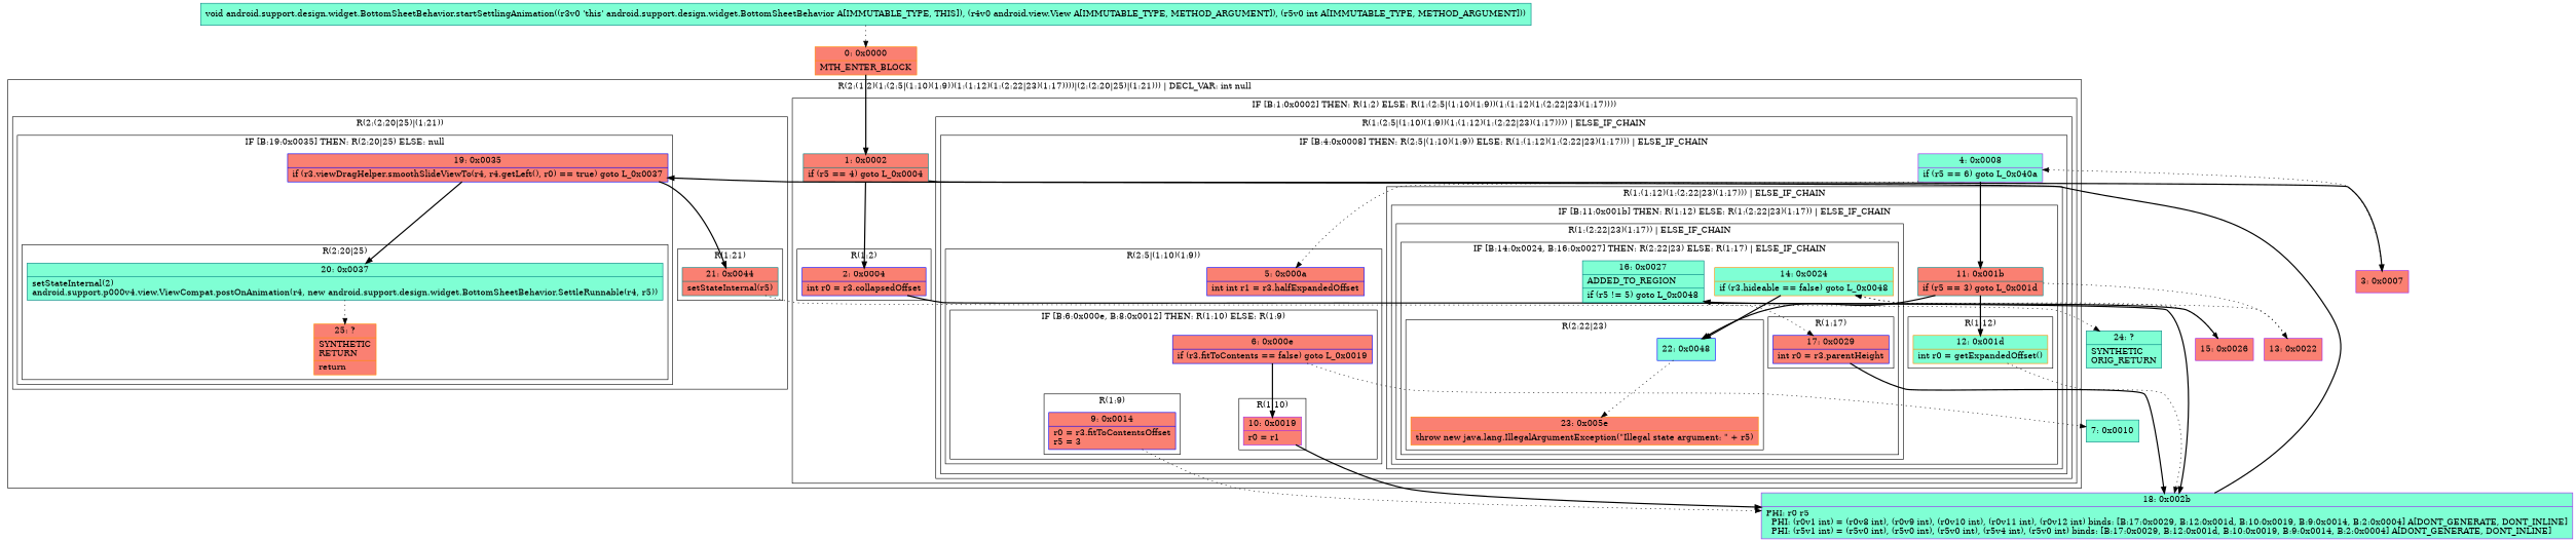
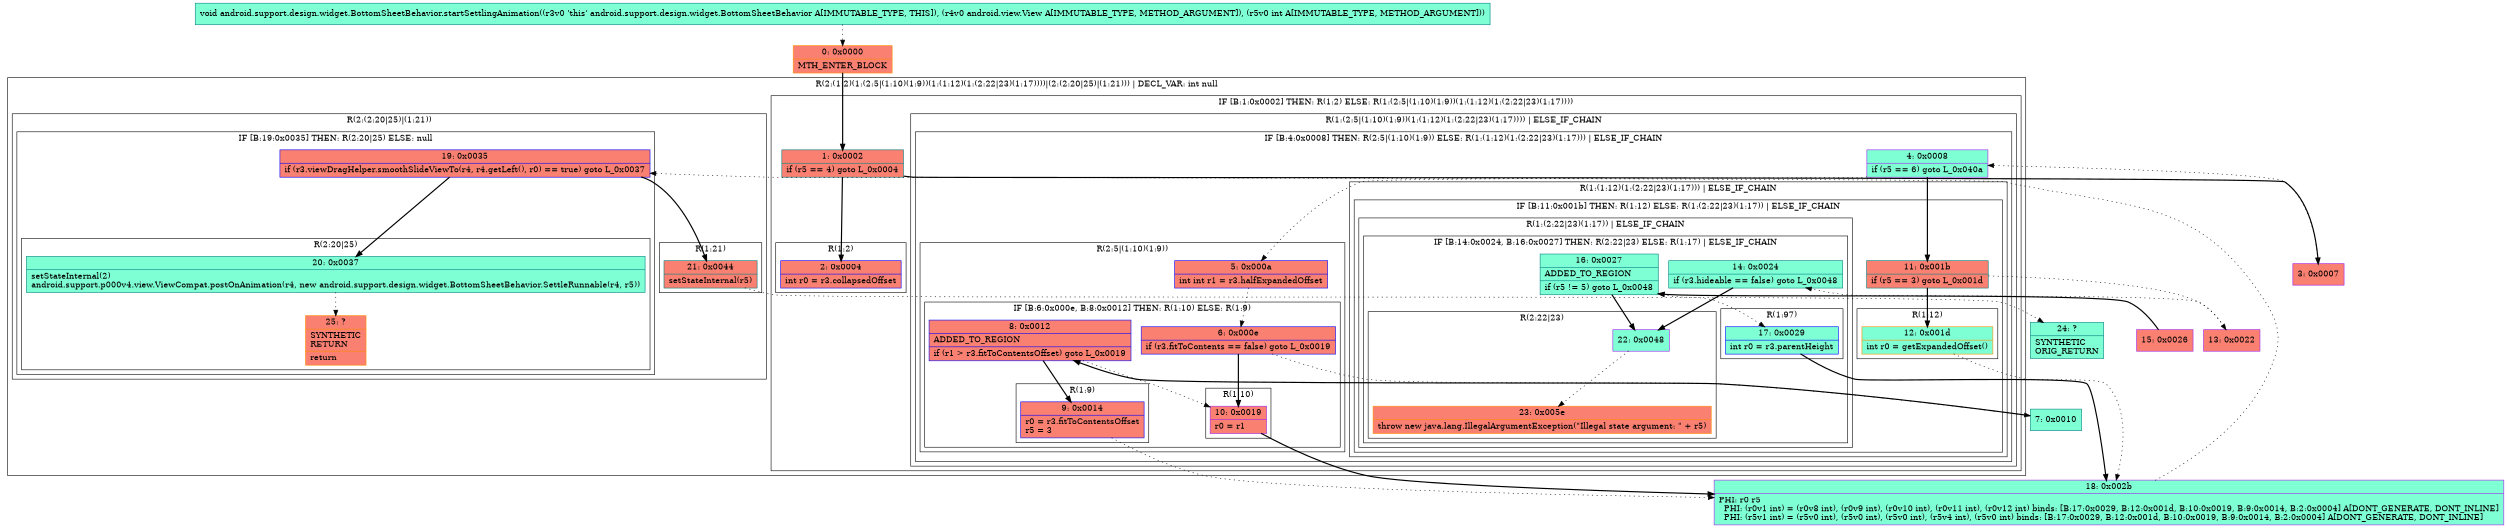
  digraph {
    fontname="DejaVu Serif"
    node [color=teal fillcolor=salmon fontname="DejaVu Serif" shape=record style=filled]
    edge [fontname="DejaVu Serif" style=bold]
    n1 [color=blue label="{2\:\ 0x0004|int r0 = r3.collapsedOffset\l}"]
    n2 [color=purple label="{10\:\ 0x0019|r0 = r1\l}"]
    n3 [color=blue label="{9\:\ 0x0014|r0 = r3.fitToContentsOffset\lr5 = 3\l}"]
    n4 [color=blue label="{6\:\ 0x000e|if (r3.fitToContents == false) goto L_0x0019\l}"]
+   n5 [color=blue label="{8\:\ 0x0012|ADDED_TO_REGION\l|if (r1 \> r3.fitToContentsOffset) goto L_0x0019\l}"]
    n6 [color=blue label="{5\:\ 0x000a|int int r1 = r3.halfExpandedOffset\l}"]
    n7 [color=darkorange fillcolor=aquamarine label="{12\:\ 0x001d|int r0 = getExpandedOffset()\l}"]
-   n8 [color=blue fillcolor=aquamarine label="{22\:\ 0x0048}"]
+   n8 [color=purple fillcolor=aquamarine label="{22\:\ 0x0048}"]
    n9 [color=darkorange label="{23\:\ 0x005e|throw new java.lang.IllegalArgumentException(\"Illegal state argument: \" + r5)\l}"]
-   n10 [color=blue label="{17\:\ 0x0029|int r0 = r3.parentHeight\l}"]
-   n11 [color=darkorange fillcolor=aquamarine label="{14\:\ 0x0024|if (r3.hideable == false) goto L_0x0048\l}"]
+   n10 [color=blue fillcolor=aquamarine label="{17\:\ 0x0029|int r0 = r3.parentHeight\l}"]
+   n11 [fillcolor=aquamarine label="{14\:\ 0x0024|if (r3.hideable == false) goto L_0x0048\l}"]
    n12 [fillcolor=aquamarine label="{16\:\ 0x0027|ADDED_TO_REGION\l|if (r5 != 5) goto L_0x0048\l}"]
    n13 [label="{11\:\ 0x001b|if (r5 == 3) goto L_0x001d\l}"]
    n14 [color=purple fillcolor=aquamarine label="{4\:\ 0x0008|if (r5 == 6) goto L_0x040a\l}"]
    n15 [label="{1\:\ 0x0002|if (r5 == 4) goto L_0x0004\l}"]
    n16 [fillcolor=aquamarine label="{20\:\ 0x0037|setStateInternal(2)\landroid.support.p000v4.view.ViewCompat.postOnAnimation(r4, new android.support.design.widget.BottomSheetBehavior.SettleRunnable(r4, r5))\l}"]
    n17 [color=darkorange label="{25\:\ ?|SYNTHETIC\lRETURN\l|return\l}"]
    n18 [color=blue label="{19\:\ 0x0035|if (r3.viewDragHelper.smoothSlideViewTo(r4, r4.getLeft(), r0) == true) goto L_0x0037\l}"]
    n19 [label="{21\:\ 0x0044|setStateInternal(r5)\l}"]
    n20 [color=purple fillcolor=aquamarine label="{18\:\ 0x002b|PHI: r0 r5 \l  PHI: (r0v1 int) = (r0v8 int), (r0v9 int), (r0v10 int), (r0v11 int), (r0v12 int) binds: [B:17:0x0029, B:12:0x001d, B:10:0x0019, B:9:0x0014, B:2:0x0004] A[DONT_GENERATE, DONT_INLINE]\l  PHI: (r5v1 int) = (r5v0 int), (r5v0 int), (r5v0 int), (r5v4 int), (r5v0 int) binds: [B:17:0x0029, B:12:0x001d, B:10:0x0019, B:9:0x0014, B:2:0x0004] A[DONT_GENERATE, DONT_INLINE]\l}"]
    n21 [fillcolor=aquamarine label="{7\:\ 0x0010}"]
    n22 [color=purple label="{15\:\ 0x0026}"]
    n23 [color=purple label="{13\:\ 0x0022}"]
    n24 [color=purple label="{3\:\ 0x0007}"]
    n25 [fillcolor=aquamarine label="{24\:\ ?|SYNTHETIC\lORIG_RETURN\l}"]
    n26 [color=darkorange label="{0\:\ 0x0000|MTH_ENTER_BLOCK\l}"]
    n27 [fillcolor=aquamarine label="{void android.support.design.widget.BottomSheetBehavior.startSettlingAnimation((r3v0 'this' android.support.design.widget.BottomSheetBehavior A[IMMUTABLE_TYPE, THIS]), (r4v0 android.view.View A[IMMUTABLE_TYPE, METHOD_ARGUMENT]), (r5v0 int A[IMMUTABLE_TYPE, METHOD_ARGUMENT])) }"]
    subgraph cluster_1 {
      label="R(2:(1:2)(1:(2:5|(1:10)(1:9))(1:(1:12)(1:(2:22|23)(1:17))))|(2:(2:20|25)|(1:21))) | DECL_VAR: int null\l"
      subgraph cluster_2 {
        label="IF [B:1:0x0002] THEN: R(1:2) ELSE: R(1:(2:5|(1:10)(1:9))(1:(1:12)(1:(2:22|23)(1:17))))"
        n15
        subgraph cluster_3 {
          label="R(1:2)"
          n1
        }
        subgraph cluster_4 {
          label="R(1:(2:5|(1:10)(1:9))(1:(1:12)(1:(2:22|23)(1:17)))) | ELSE_IF_CHAIN\l"
          subgraph cluster_5 {
            label="IF [B:4:0x0008] THEN: R(2:5|(1:10)(1:9)) ELSE: R(1:(1:12)(1:(2:22|23)(1:17))) | ELSE_IF_CHAIN\l"
            n14
            subgraph cluster_6 {
              label="R(2:5|(1:10)(1:9))"
              n6
              subgraph cluster_7 {
                label="IF [B:6:0x000e, B:8:0x0012] THEN: R(1:10) ELSE: R(1:9)"
                n4
+               n5
                subgraph cluster_8 {
                  label="R(1:10)"
                  n2
                }
                subgraph cluster_9 {
                  label="R(1:9)"
                  n3
                }
              }
            }
            subgraph cluster_10 {
              label="R(1:(1:12)(1:(2:22|23)(1:17))) | ELSE_IF_CHAIN\l"
              subgraph cluster_11 {
                label="IF [B:11:0x001b] THEN: R(1:12) ELSE: R(1:(2:22|23)(1:17)) | ELSE_IF_CHAIN\l"
                n13
                subgraph cluster_12 {
                  label="R(1:12)"
                  n7
                }
                subgraph cluster_13 {
                  label="R(1:(2:22|23)(1:17)) | ELSE_IF_CHAIN\l"
                  subgraph cluster_14 {
                    label="IF [B:14:0x0024, B:16:0x0027] THEN: R(2:22|23) ELSE: R(1:17) | ELSE_IF_CHAIN\l"
                    n11
                    n12
                    subgraph cluster_15 {
                      label="R(2:22|23)"
                      n8
                      n9
                    }
                    subgraph cluster_16 {
-                     label="R(1:17)"
+                     label="R(1:97)"
                      n10
                    }
                  }
                }
              }
            }
          }
        }
      }
      subgraph cluster_17 {
        label="R(2:(2:20|25)|(1:21))"
        subgraph cluster_18 {
          label="IF [B:19:0x0035] THEN: R(2:20|25) ELSE: null"
          n18
          subgraph cluster_19 {
            label="R(2:20|25)"
            n16
            n17
          }
        }
        subgraph cluster_20 {
          label="R(1:21)"
          n19
        }
      }
    }
-   n1 -> n20
    n2 -> n20
    n3 -> n20 [style=dotted]
    n4 -> n2
    n4 -> n21 [style=dotted]
+   n5 -> n2 [style=dotted]
+   n5 -> n3
+   n6 -> n4 [style=dotted]
    n7 -> n20 [style=dotted]
    n8 -> n9 [style=dotted]
    n10 -> n20
    n11 -> n8
-   n11 -> n22 [style=dotted]
-   n13 -> n8
+   n12 -> n8
    n12 -> n10 [style=dotted]
    n13 -> n7
    n13 -> n23 [style=dotted]
    n14 -> n6 [style=dotted]
    n14 -> n13
    n15 -> n1
    n15 -> n24
    n16 -> n17 [style=dotted]
    n18 -> n16
    n18 -> n19
    n19 -> n25 [style=dotted]
-   n20 -> n18
+   n20 -> n18 [style=dotted]
+   n21 -> n5
    n22 -> n12
    n23 -> n11 [style=dotted]
    n24 -> n14 [style=dotted]
    n26 -> n15
    n27 -> n26 [style=dotted]
  }
